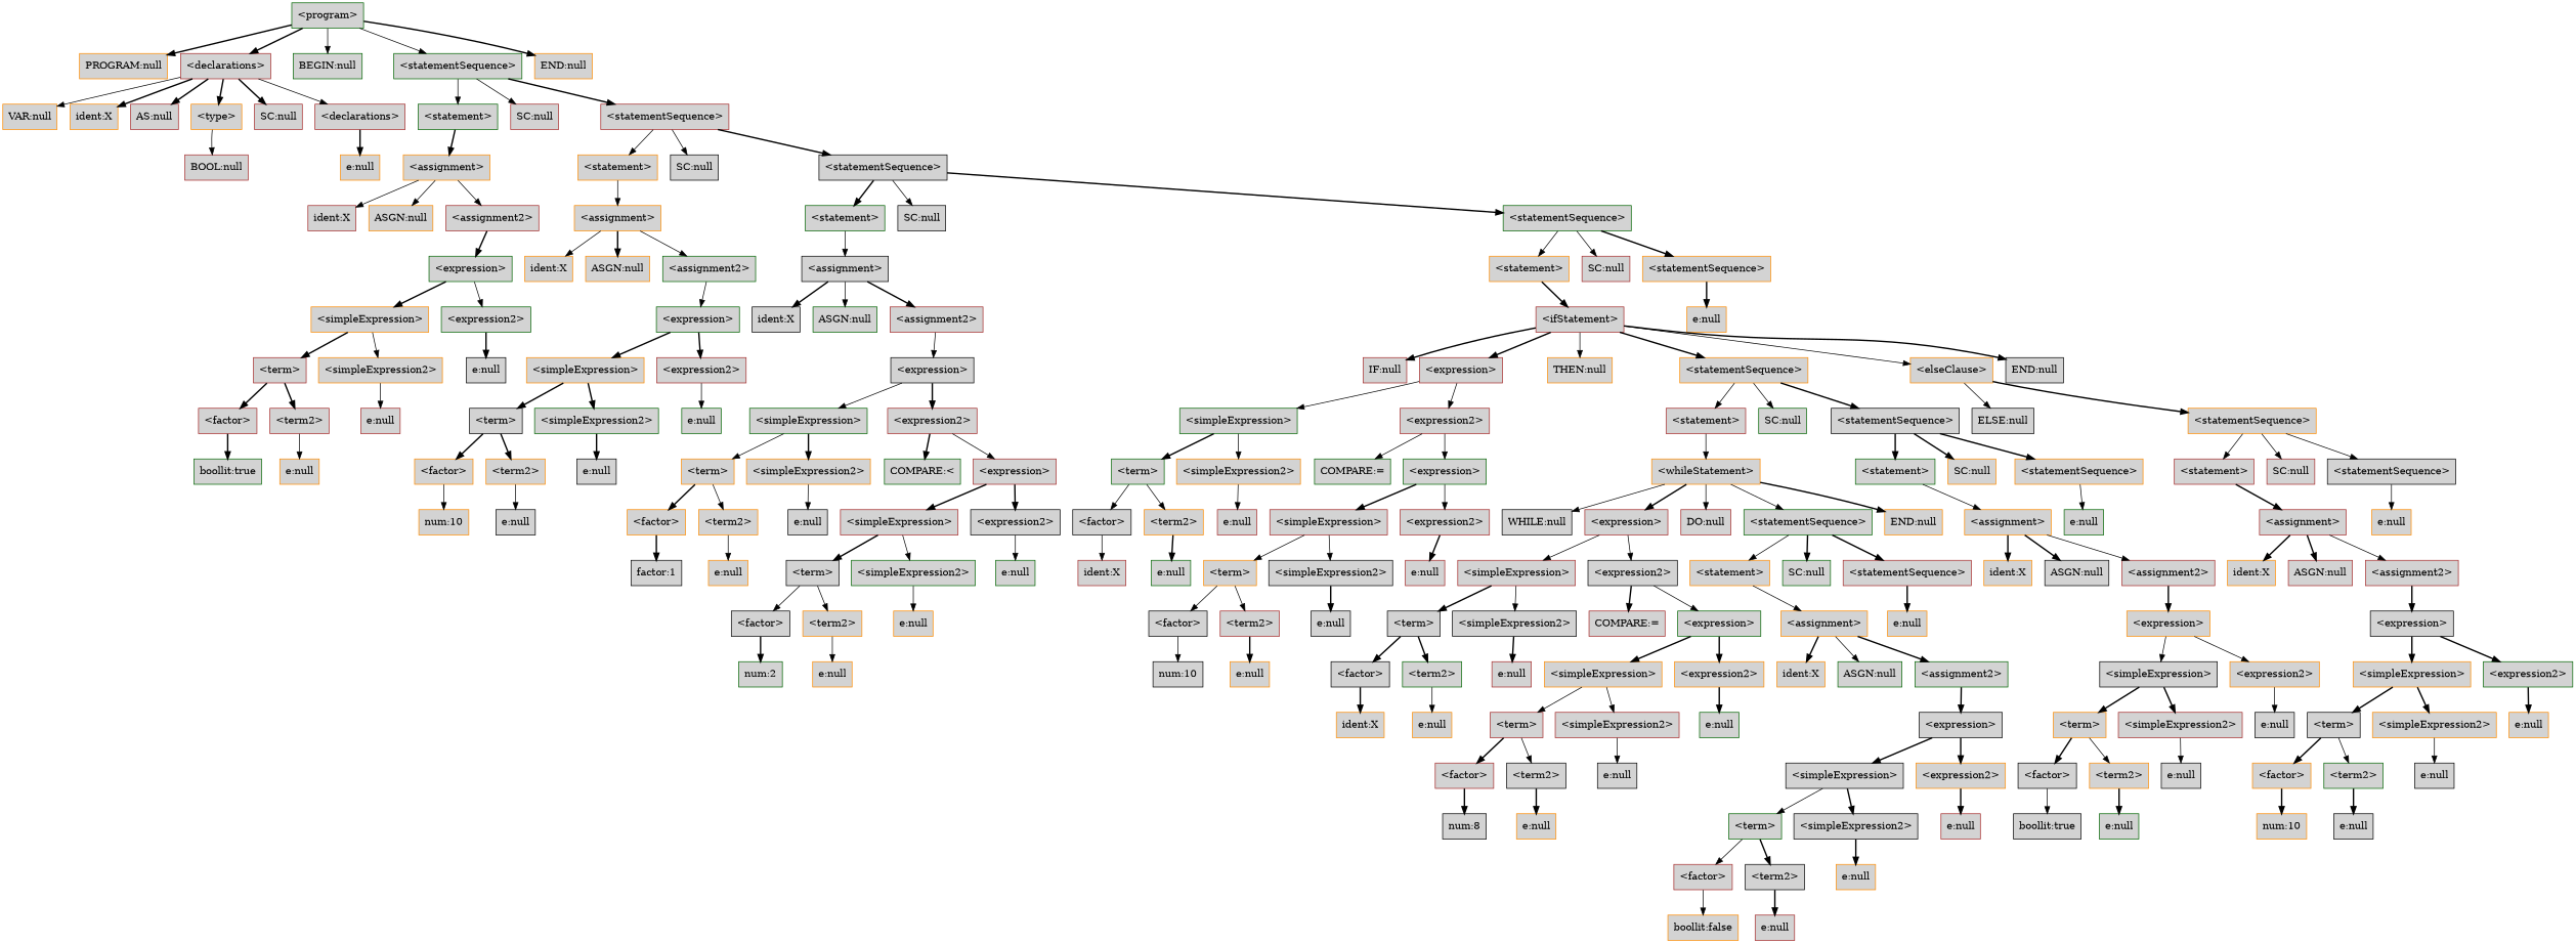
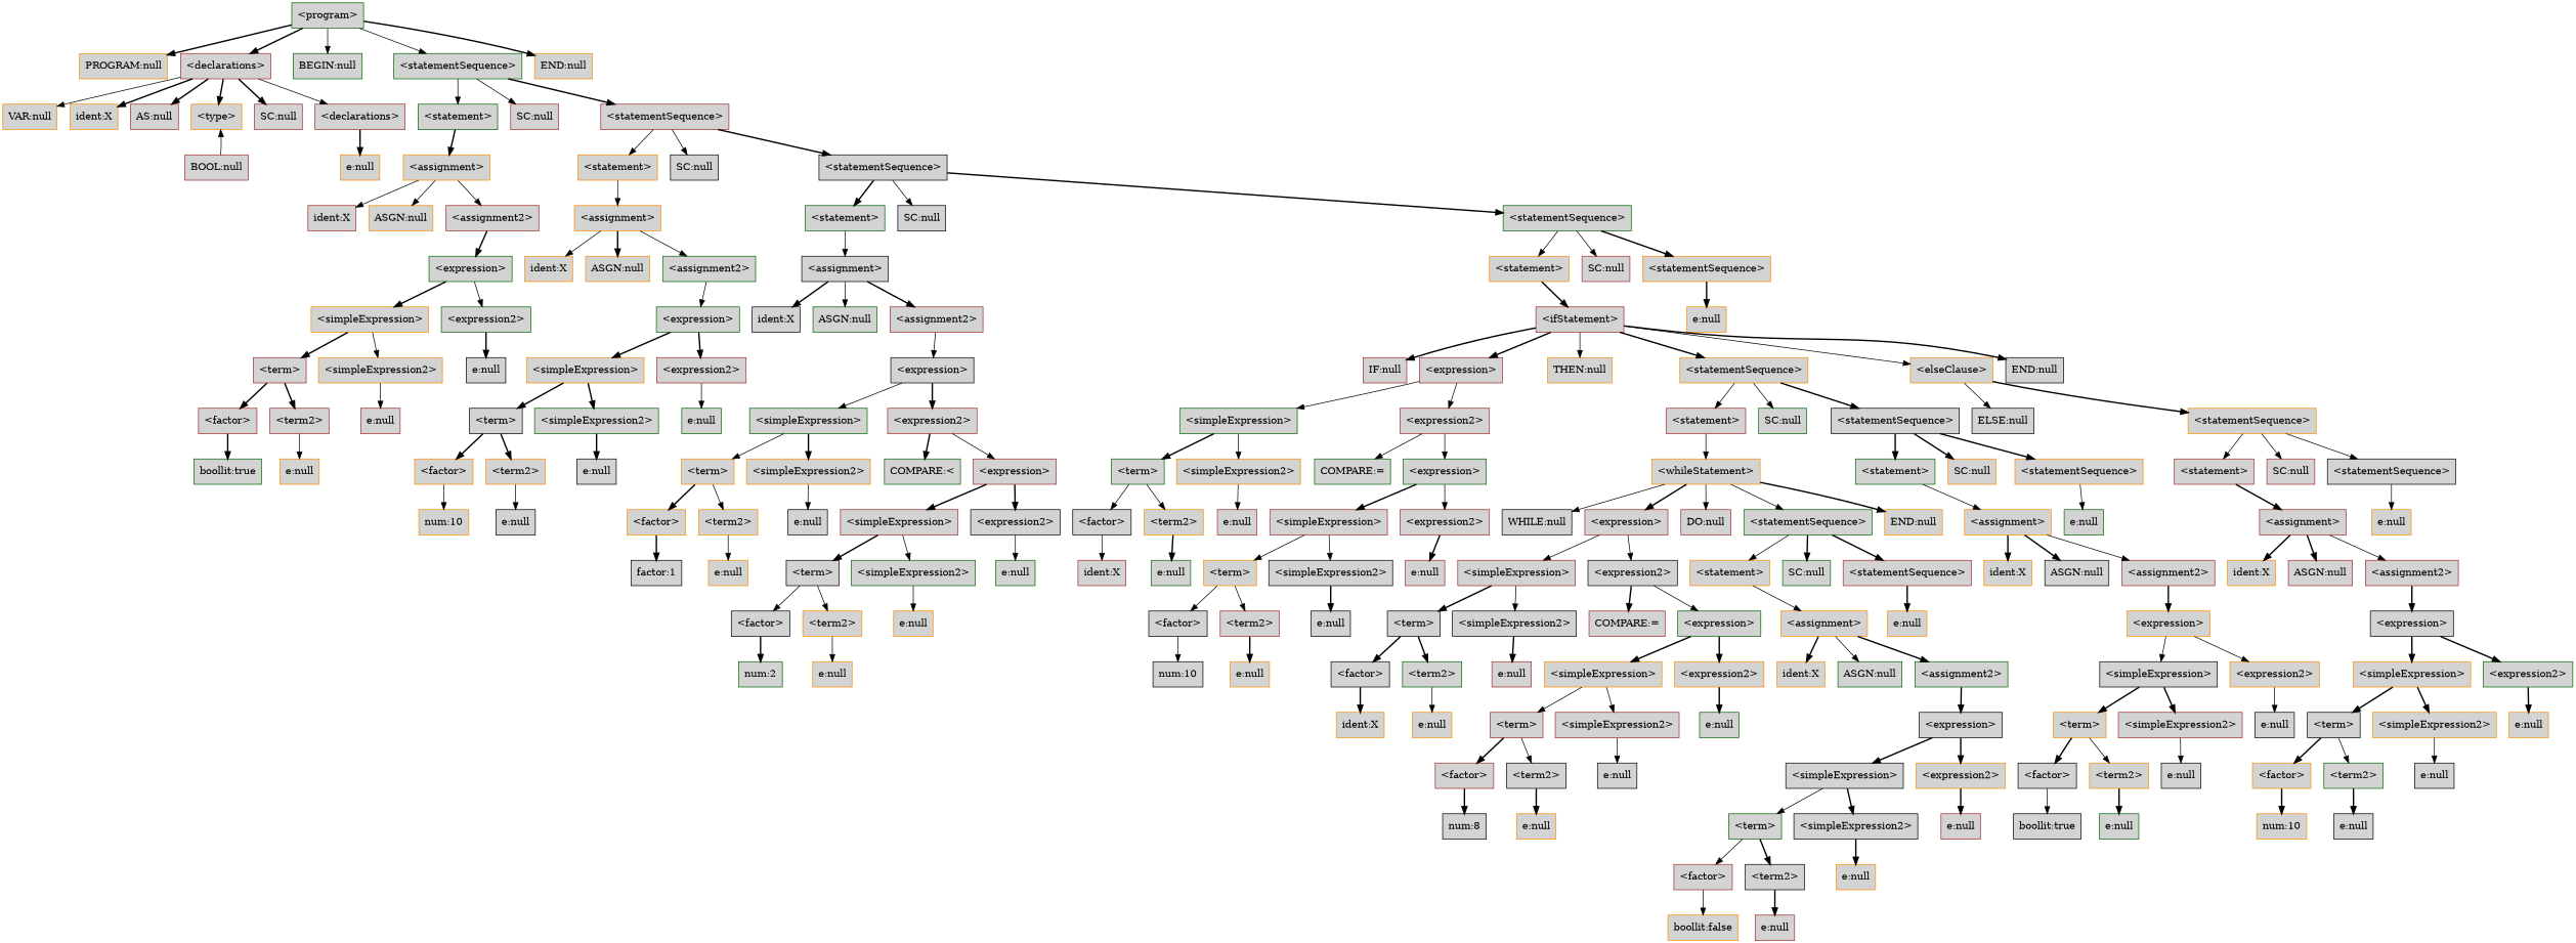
  digraph {
    ordering=out
    node [color=darkorange fillcolor="/x11/lightgrey" shape=box style=filled]
    edge [style=bold]
    n1 [color=darkgreen label="<program>"]
    n2 [label="PROGRAM:null"]
    n3 [color=brown label="<declarations>"]
    n4 [color=darkgreen label="BEGIN:null"]
    n5 [color=darkgreen label="<statementSequence>"]
    n6 [label="END:null"]
    n7 [label="VAR:null"]
    n8 [label="ident:X"]
    n9 [color=brown label="AS:null"]
    n10 [label="<type>"]
    n11 [color=brown label="SC:null"]
    n12 [color=brown label="<declarations>"]
    n13 [color=darkgreen label="<statement>"]
    n14 [color=brown label="SC:null"]
    n15 [color=brown label="<statementSequence>"]
    n16 [color=brown label="BOOL:null"]
    n17 [label="e:null"]
    n18 [label="<assignment>"]
    n19 [label="<statement>"]
    n20 [color=black label="SC:null"]
    n21 [color=black label="<statementSequence>"]
    n22 [color=brown label="ident:X"]
    n23 [label="ASGN:null"]
    n24 [color=brown label="<assignment2>"]
    n25 [color=darkgreen label="<expression>"]
    n26 [label="<simpleExpression>"]
    n27 [color=darkgreen label="<expression2>"]
    n28 [color=brown label="<term>"]
    n29 [label="<simpleExpression2>"]
    n30 [color=black label="e:null"]
    n31 [color=brown label="<factor>"]
    n32 [color=brown label="<term2>"]
    n33 [color=brown label="e:null"]
    n34 [color=darkgreen label="boollit:true"]
    n35 [label="e:null"]
    n36 [label="<assignment>"]
    n37 [color=darkgreen label="<statement>"]
    n38 [color=black label="SC:null"]
    n39 [color=darkgreen label="<statementSequence>"]
    n40 [label="ident:X"]
    n41 [label="ASGN:null"]
    n42 [color=darkgreen label="<assignment2>"]
    n43 [color=darkgreen label="<expression>"]
    n44 [label="<simpleExpression>"]
    n45 [color=brown label="<expression2>"]
    n46 [color=black label="<term>"]
    n47 [color=darkgreen label="<simpleExpression2>"]
    n48 [color=darkgreen label="e:null"]
    n49 [label="<factor>"]
    n50 [label="<term2>"]
    n51 [color=black label="e:null"]
    n52 [label="num:10"]
    n53 [color=black label="e:null"]
    n54 [color=black label="<assignment>"]
    n55 [label="<statement>"]
    n56 [color=brown label="SC:null"]
    n57 [label="<statementSequence>"]
    n58 [color=black label="ident:X"]
    n59 [color=darkgreen label="ASGN:null"]
    n60 [color=brown label="<assignment2>"]
    n61 [color=black label="<expression>"]
    n62 [color=darkgreen label="<simpleExpression>"]
    n63 [color=brown label="<expression2>"]
    n64 [label="<term>"]
    n65 [label="<simpleExpression2>"]
    n66 [color=darkgreen label="COMPARE:<"]
    n67 [color=brown label="<expression>"]
    n68 [label="<factor>"]
    n69 [label="<term2>"]
    n70 [color=black label="e:null"]
    n71 [color=black label="factor:1"]
    n72 [label="e:null"]
    n73 [color=brown label="<simpleExpression>"]
    n74 [color=black label="<expression2>"]
    n75 [color=black label="<term>"]
    n76 [color=darkgreen label="<simpleExpression2>"]
    n77 [color=darkgreen label="e:null"]
    n78 [color=black label="<factor>"]
    n79 [label="<term2>"]
    n80 [label="e:null"]
    n81 [color=darkgreen label="num:2"]
    n82 [label="e:null"]
    n83 [color=brown label="<ifStatement>"]
    n84 [label="e:null"]
    n85 [color=brown label="IF:null"]
    n86 [color=brown label="<expression>"]
    n87 [label="THEN:null"]
    n88 [label="<statementSequence>"]
    n89 [label="<elseClause>"]
    n90 [color=black label="END:null"]
    n91 [color=darkgreen label="<simpleExpression>"]
    n92 [color=brown label="<expression2>"]
    n93 [color=brown label="<statement>"]
    n94 [color=darkgreen label="SC:null"]
    n95 [color=black label="<statementSequence>"]
    n96 [color=black label="ELSE:null"]
    n97 [label="<statementSequence>"]
    n98 [color=darkgreen label="<term>"]
    n99 [label="<simpleExpression2>"]
    n100 [color=darkgreen label="COMPARE:="]
    n101 [color=darkgreen label="<expression>"]
    n102 [color=black label="<factor>"]
    n103 [label="<term2>"]
    n104 [color=brown label="e:null"]
    n105 [color=brown label="ident:X"]
    n106 [color=darkgreen label="e:null"]
    n107 [color=brown label="<simpleExpression>"]
    n108 [color=brown label="<expression2>"]
    n109 [label="<term>"]
    n110 [color=black label="<simpleExpression2>"]
    n111 [color=brown label="e:null"]
    n112 [color=black label="<factor>"]
    n113 [color=brown label="<term2>"]
    n114 [color=black label="e:null"]
    n115 [color=black label="num:10"]
    n116 [label="e:null"]
    n117 [label="<whileStatement>"]
    n118 [color=darkgreen label="<statement>"]
    n119 [label="SC:null"]
    n120 [label="<statementSequence>"]
    n121 [color=black label="WHILE:null"]
    n122 [color=brown label="<expression>"]
    n123 [color=brown label="DO:null"]
    n124 [color=darkgreen label="<statementSequence>"]
    n125 [label="END:null"]
    n126 [color=brown label="<simpleExpression>"]
    n127 [color=black label="<expression2>"]
    n128 [label="<statement>"]
    n129 [color=darkgreen label="SC:null"]
    n130 [color=brown label="<statementSequence>"]
    n131 [color=black label="<term>"]
    n132 [color=black label="<simpleExpression2>"]
    n133 [color=brown label="COMPARE:="]
    n134 [color=darkgreen label="<expression>"]
    n135 [color=black label="<factor>"]
    n136 [color=darkgreen label="<term2>"]
    n137 [color=brown label="e:null"]
    n138 [label="ident:X"]
    n139 [label="e:null"]
    n140 [label="<simpleExpression>"]
    n141 [label="<expression2>"]
    n142 [color=brown label="<term>"]
    n143 [color=brown label="<simpleExpression2>"]
    n144 [color=darkgreen label="e:null"]
    n145 [color=brown label="<factor>"]
    n146 [color=black label="<term2>"]
    n147 [color=black label="e:null"]
    n148 [color=black label="num:8"]
    n149 [label="e:null"]
    n150 [label="<assignment>"]
    n151 [label="e:null"]
    n152 [label="ident:X"]
    n153 [color=darkgreen label="ASGN:null"]
    n154 [color=darkgreen label="<assignment2>"]
    n155 [color=black label="<expression>"]
    n156 [color=black label="<simpleExpression>"]
    n157 [label="<expression2>"]
    n158 [color=darkgreen label="<term>"]
    n159 [color=black label="<simpleExpression2>"]
    n160 [color=brown label="e:null"]
    n161 [color=brown label="<factor>"]
    n162 [color=black label="<term2>"]
    n163 [label="e:null"]
    n164 [label="boollit:false"]
    n165 [color=brown label="e:null"]
    n166 [label="<assignment>"]
    n167 [color=darkgreen label="e:null"]
    n168 [label="ident:X"]
    n169 [color=black label="ASGN:null"]
    n170 [color=brown label="<assignment2>"]
    n171 [label="<expression>"]
    n172 [color=black label="<simpleExpression>"]
    n173 [label="<expression2>"]
    n174 [label="<term>"]
    n175 [color=brown label="<simpleExpression2>"]
    n176 [color=black label="e:null"]
    n177 [color=black label="<factor>"]
    n178 [label="<term2>"]
    n179 [color=black label="e:null"]
    n180 [color=black label="boollit:true"]
    n181 [color=darkgreen label="e:null"]
    n182 [color=brown label="<statement>"]
    n183 [color=brown label="SC:null"]
    n184 [color=black label="<statementSequence>"]
    n185 [color=brown label="<assignment>"]
    n186 [label="e:null"]
    n187 [label="ident:X"]
    n188 [color=brown label="ASGN:null"]
    n189 [color=brown label="<assignment2>"]
    n190 [color=black label="<expression>"]
    n191 [label="<simpleExpression>"]
    n192 [color=darkgreen label="<expression2>"]
    n193 [color=black label="<term>"]
    n194 [label="<simpleExpression2>"]
    n195 [label="e:null"]
    n196 [label="<factor>"]
    n197 [color=darkgreen label="<term2>"]
    n198 [color=black label="e:null"]
    n199 [label="num:10"]
    n200 [color=black label="e:null"]
    n1 -> n2
    n1 -> n3
    n1 -> n4 [style=solid]
    n1 -> n5 [style=solid]
    n1 -> n6
    n3 -> n7 [style=solid]
    n3 -> n8
    n3 -> n9
    n3 -> n10
    n3 -> n11
    n3 -> n12 [style=solid]
    n5 -> n13 [style=solid]
    n5 -> n14 [style=solid]
    n5 -> n15
-   n10 -> n16 [style=solid]
+   n16 -> n10 [style=solid]
    n12 -> n17
    n13 -> n18
    n15 -> n19 [style=solid]
    n15 -> n20 [style=solid]
    n15 -> n21
    n18 -> n22 [style=solid]
    n18 -> n23 [style=solid]
    n18 -> n24 [style=solid]
    n19 -> n36 [style=solid]
    n21 -> n37
    n21 -> n38 [style=solid]
    n21 -> n39
    n24 -> n25
    n25 -> n26
    n25 -> n27 [style=solid]
    n26 -> n28
    n26 -> n29 [style=solid]
    n27 -> n30
    n28 -> n31
    n28 -> n32
    n29 -> n33 [style=solid]
    n31 -> n34
    n32 -> n35 [style=solid]
    n36 -> n40 [style=solid]
    n36 -> n41
    n36 -> n42 [style=solid]
    n37 -> n54 [style=solid]
    n39 -> n55 [style=solid]
    n39 -> n56 [style=solid]
    n39 -> n57
    n42 -> n43 [style=solid]
    n43 -> n44
    n43 -> n45
    n44 -> n46
    n44 -> n47
    n45 -> n48 [style=solid]
    n46 -> n49
    n46 -> n50
    n47 -> n51
    n49 -> n52 [style=solid]
    n50 -> n53 [style=solid]
    n54 -> n58
    n54 -> n59 [style=solid]
    n54 -> n60
    n55 -> n83
    n57 -> n84
    n60 -> n61 [style=solid]
    n61 -> n62 [style=solid]
    n61 -> n63
    n62 -> n64 [style=solid]
    n62 -> n65
    n63 -> n66
    n63 -> n67 [style=solid]
    n64 -> n68
    n64 -> n69 [style=solid]
    n65 -> n70 [style=solid]
    n67 -> n73
    n67 -> n74
    n68 -> n71
    n69 -> n72 [style=solid]
    n73 -> n75
    n73 -> n76 [style=solid]
    n74 -> n77 [style=solid]
    n75 -> n78 [style=solid]
    n75 -> n79 [style=solid]
    n76 -> n80 [style=solid]
    n78 -> n81
    n79 -> n82 [style=solid]
    n83 -> n85
    n83 -> n86
    n83 -> n87 [style=solid]
    n83 -> n88
    n83 -> n89 [style=solid]
    n83 -> n90
    n86 -> n91 [style=solid]
    n86 -> n92 [style=solid]
    n88 -> n93 [style=solid]
    n88 -> n94 [style=solid]
    n88 -> n95
    n89 -> n96 [style=solid]
    n89 -> n97
    n91 -> n98
    n91 -> n99 [style=solid]
    n92 -> n100 [style=solid]
    n92 -> n101 [style=solid]
    n93 -> n117 [style=solid]
    n95 -> n118
    n95 -> n119
    n95 -> n120
    n97 -> n182 [style=solid]
    n97 -> n183 [style=solid]
    n97 -> n184 [style=solid]
    n98 -> n102 [style=solid]
    n98 -> n103 [style=solid]
    n99 -> n104 [style=solid]
    n101 -> n107
    n101 -> n108 [style=solid]
    n102 -> n105 [style=solid]
    n103 -> n106
    n107 -> n109 [style=solid]
    n107 -> n110 [style=solid]
    n108 -> n111
    n109 -> n112 [style=solid]
    n109 -> n113 [style=solid]
    n110 -> n114
    n112 -> n115 [style=solid]
    n113 -> n116
    n117 -> n121 [style=solid]
    n117 -> n122
    n117 -> n123 [style=solid]
    n117 -> n124 [style=solid]
    n117 -> n125
    n118 -> n166 [style=solid]
    n120 -> n167 [style=solid]
    n122 -> n126 [style=solid]
    n122 -> n127 [style=solid]
    n124 -> n128 [style=solid]
    n124 -> n129
    n124 -> n130
    n126 -> n131
    n126 -> n132 [style=solid]
    n127 -> n133
    n127 -> n134 [style=solid]
    n128 -> n150 [style=solid]
    n130 -> n151
    n131 -> n135
    n131 -> n136
    n132 -> n137
    n134 -> n140
    n134 -> n141
    n135 -> n138
    n136 -> n139 [style=solid]
    n140 -> n142 [style=solid]
    n140 -> n143 [style=solid]
    n141 -> n144
    n142 -> n145
    n142 -> n146 [style=solid]
    n143 -> n147 [style=solid]
    n145 -> n148
    n146 -> n149
    n150 -> n152
    n150 -> n153 [style=solid]
    n150 -> n154
    n154 -> n155
    n155 -> n156
    n155 -> n157
    n156 -> n158 [style=solid]
    n156 -> n159
    n157 -> n160
    n158 -> n161 [style=solid]
    n158 -> n162
    n159 -> n163
    n161 -> n164 [style=solid]
    n162 -> n165
    n166 -> n168
    n166 -> n169
    n166 -> n170 [style=solid]
    n170 -> n171
    n171 -> n172 [style=solid]
    n171 -> n173 [style=solid]
    n172 -> n174
    n172 -> n175
    n173 -> n176 [style=solid]
    n174 -> n177
    n174 -> n178 [style=solid]
    n175 -> n179 [style=solid]
    n177 -> n180 [style=solid]
    n178 -> n181
    n182 -> n185
    n184 -> n186 [style=solid]
    n185 -> n187
    n185 -> n188
    n185 -> n189 [style=solid]
    n189 -> n190
    n190 -> n191
    n190 -> n192
    n191 -> n193
    n191 -> n194
    n192 -> n195
    n193 -> n196
    n193 -> n197 [style=solid]
    n194 -> n198 [style=solid]
    n196 -> n199
    n197 -> n200
  }
